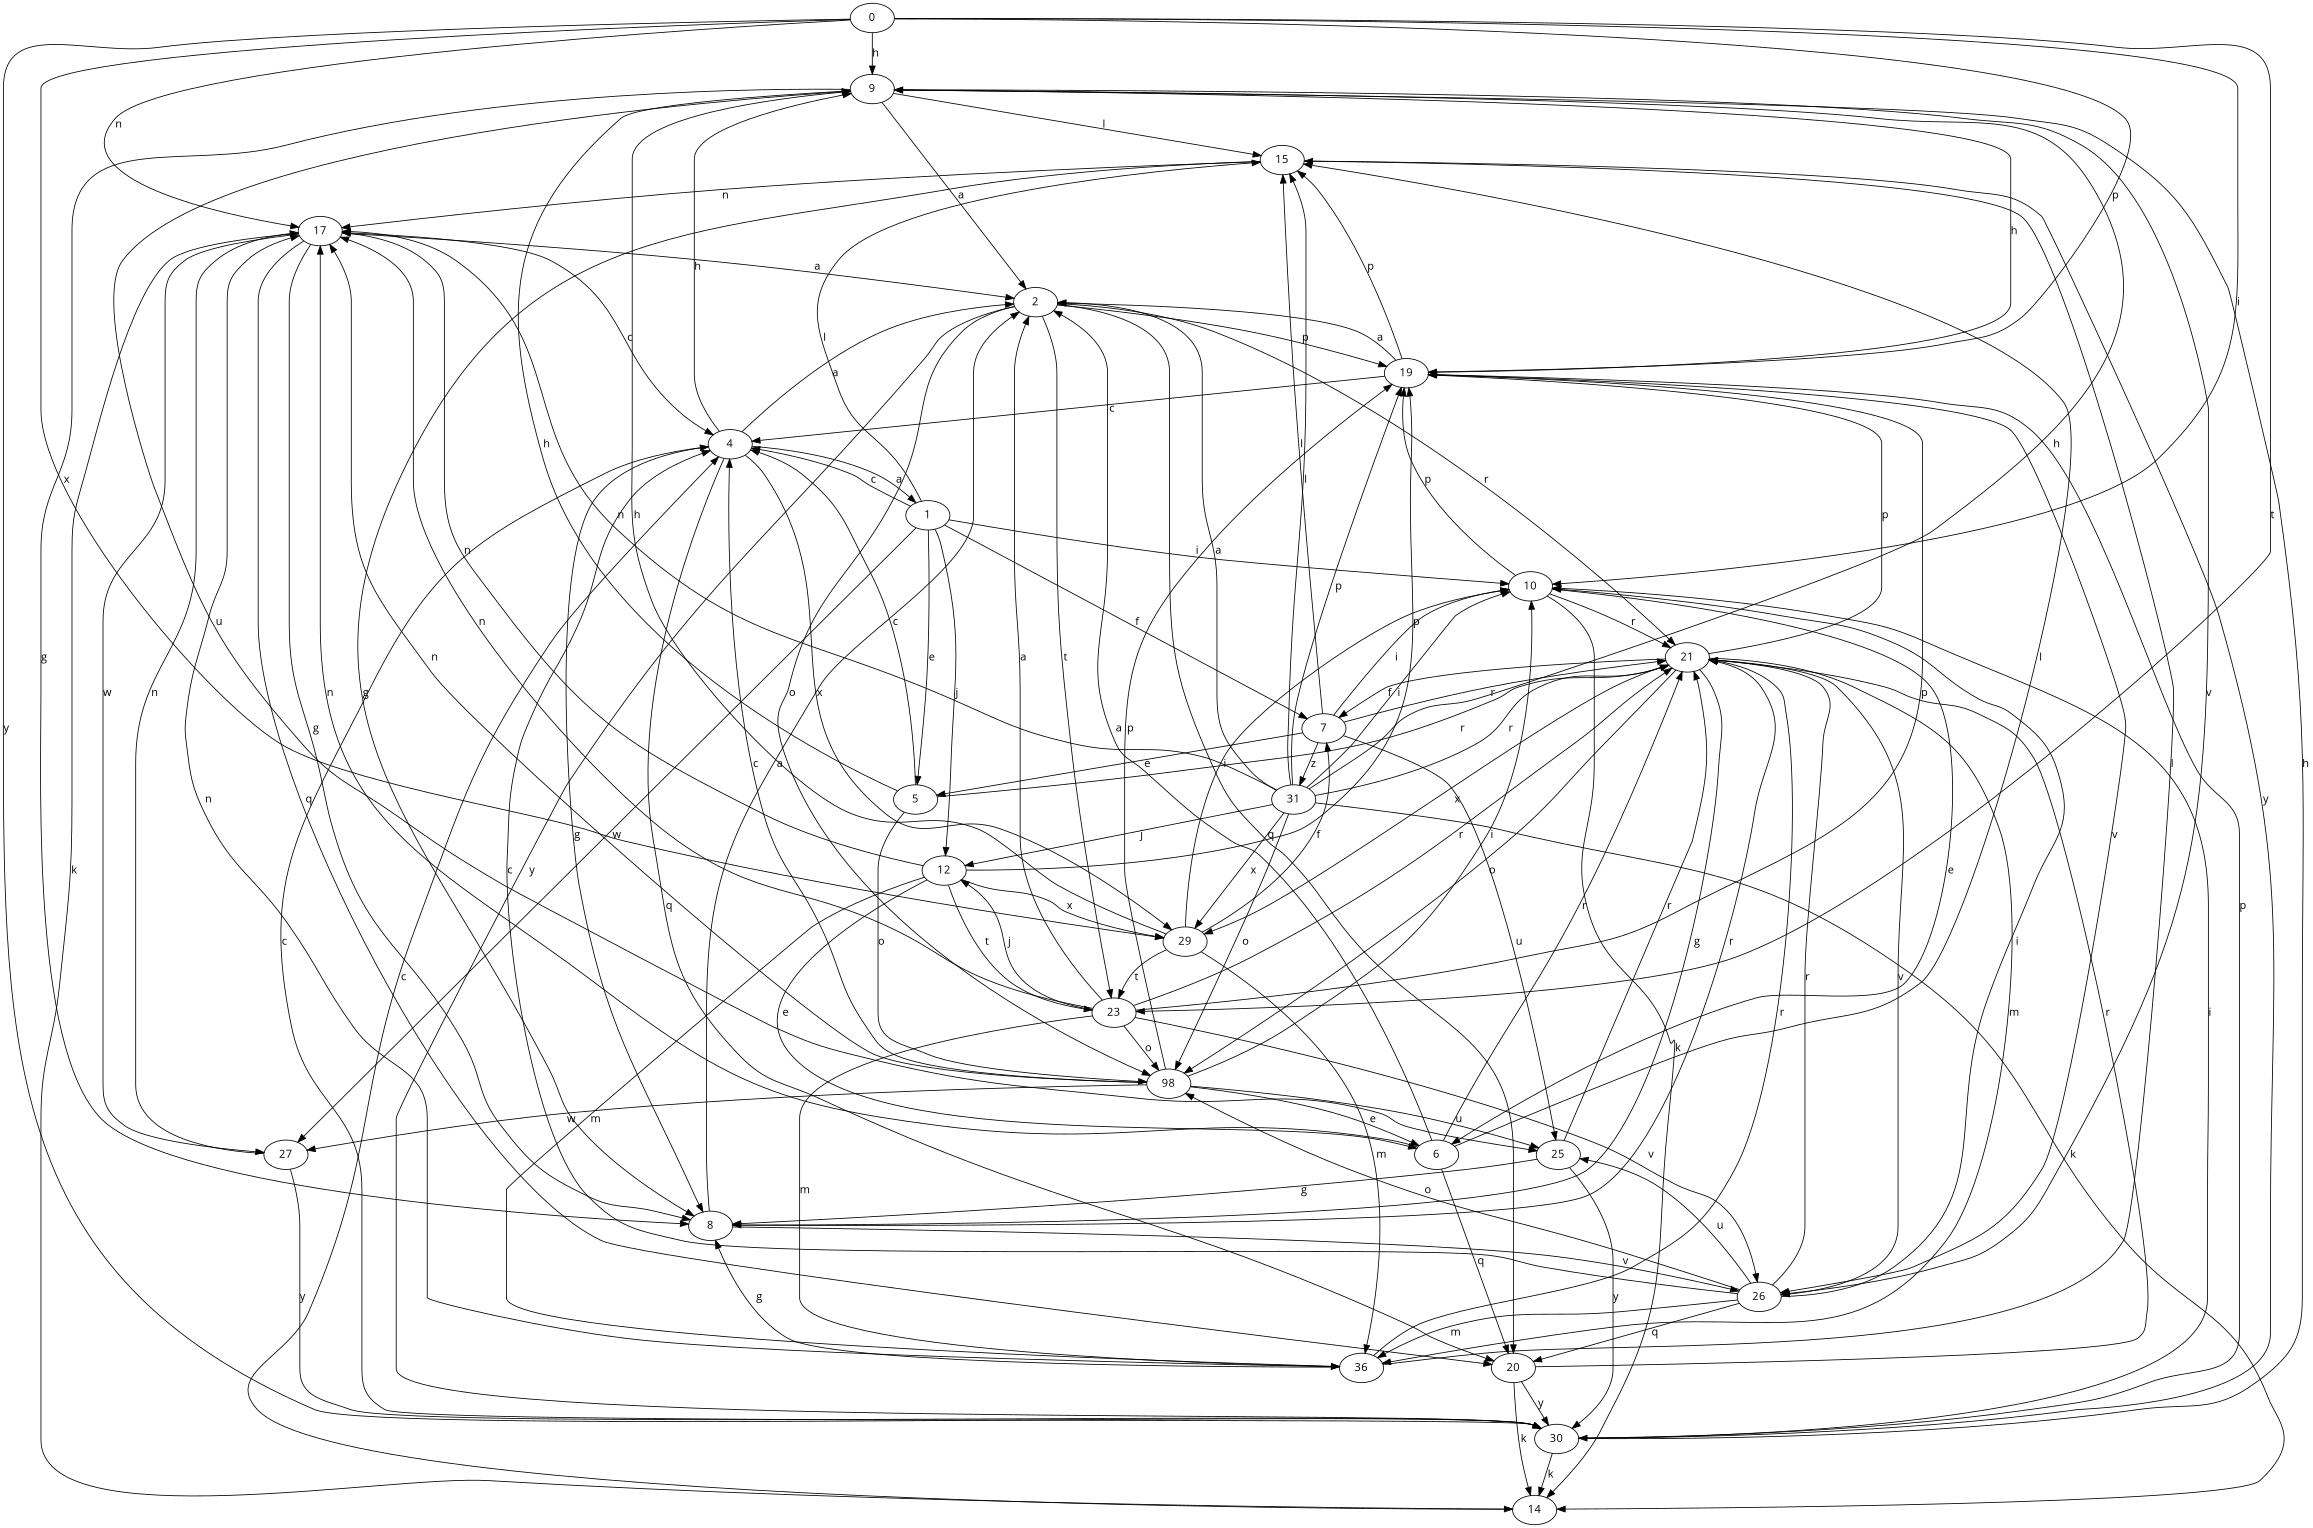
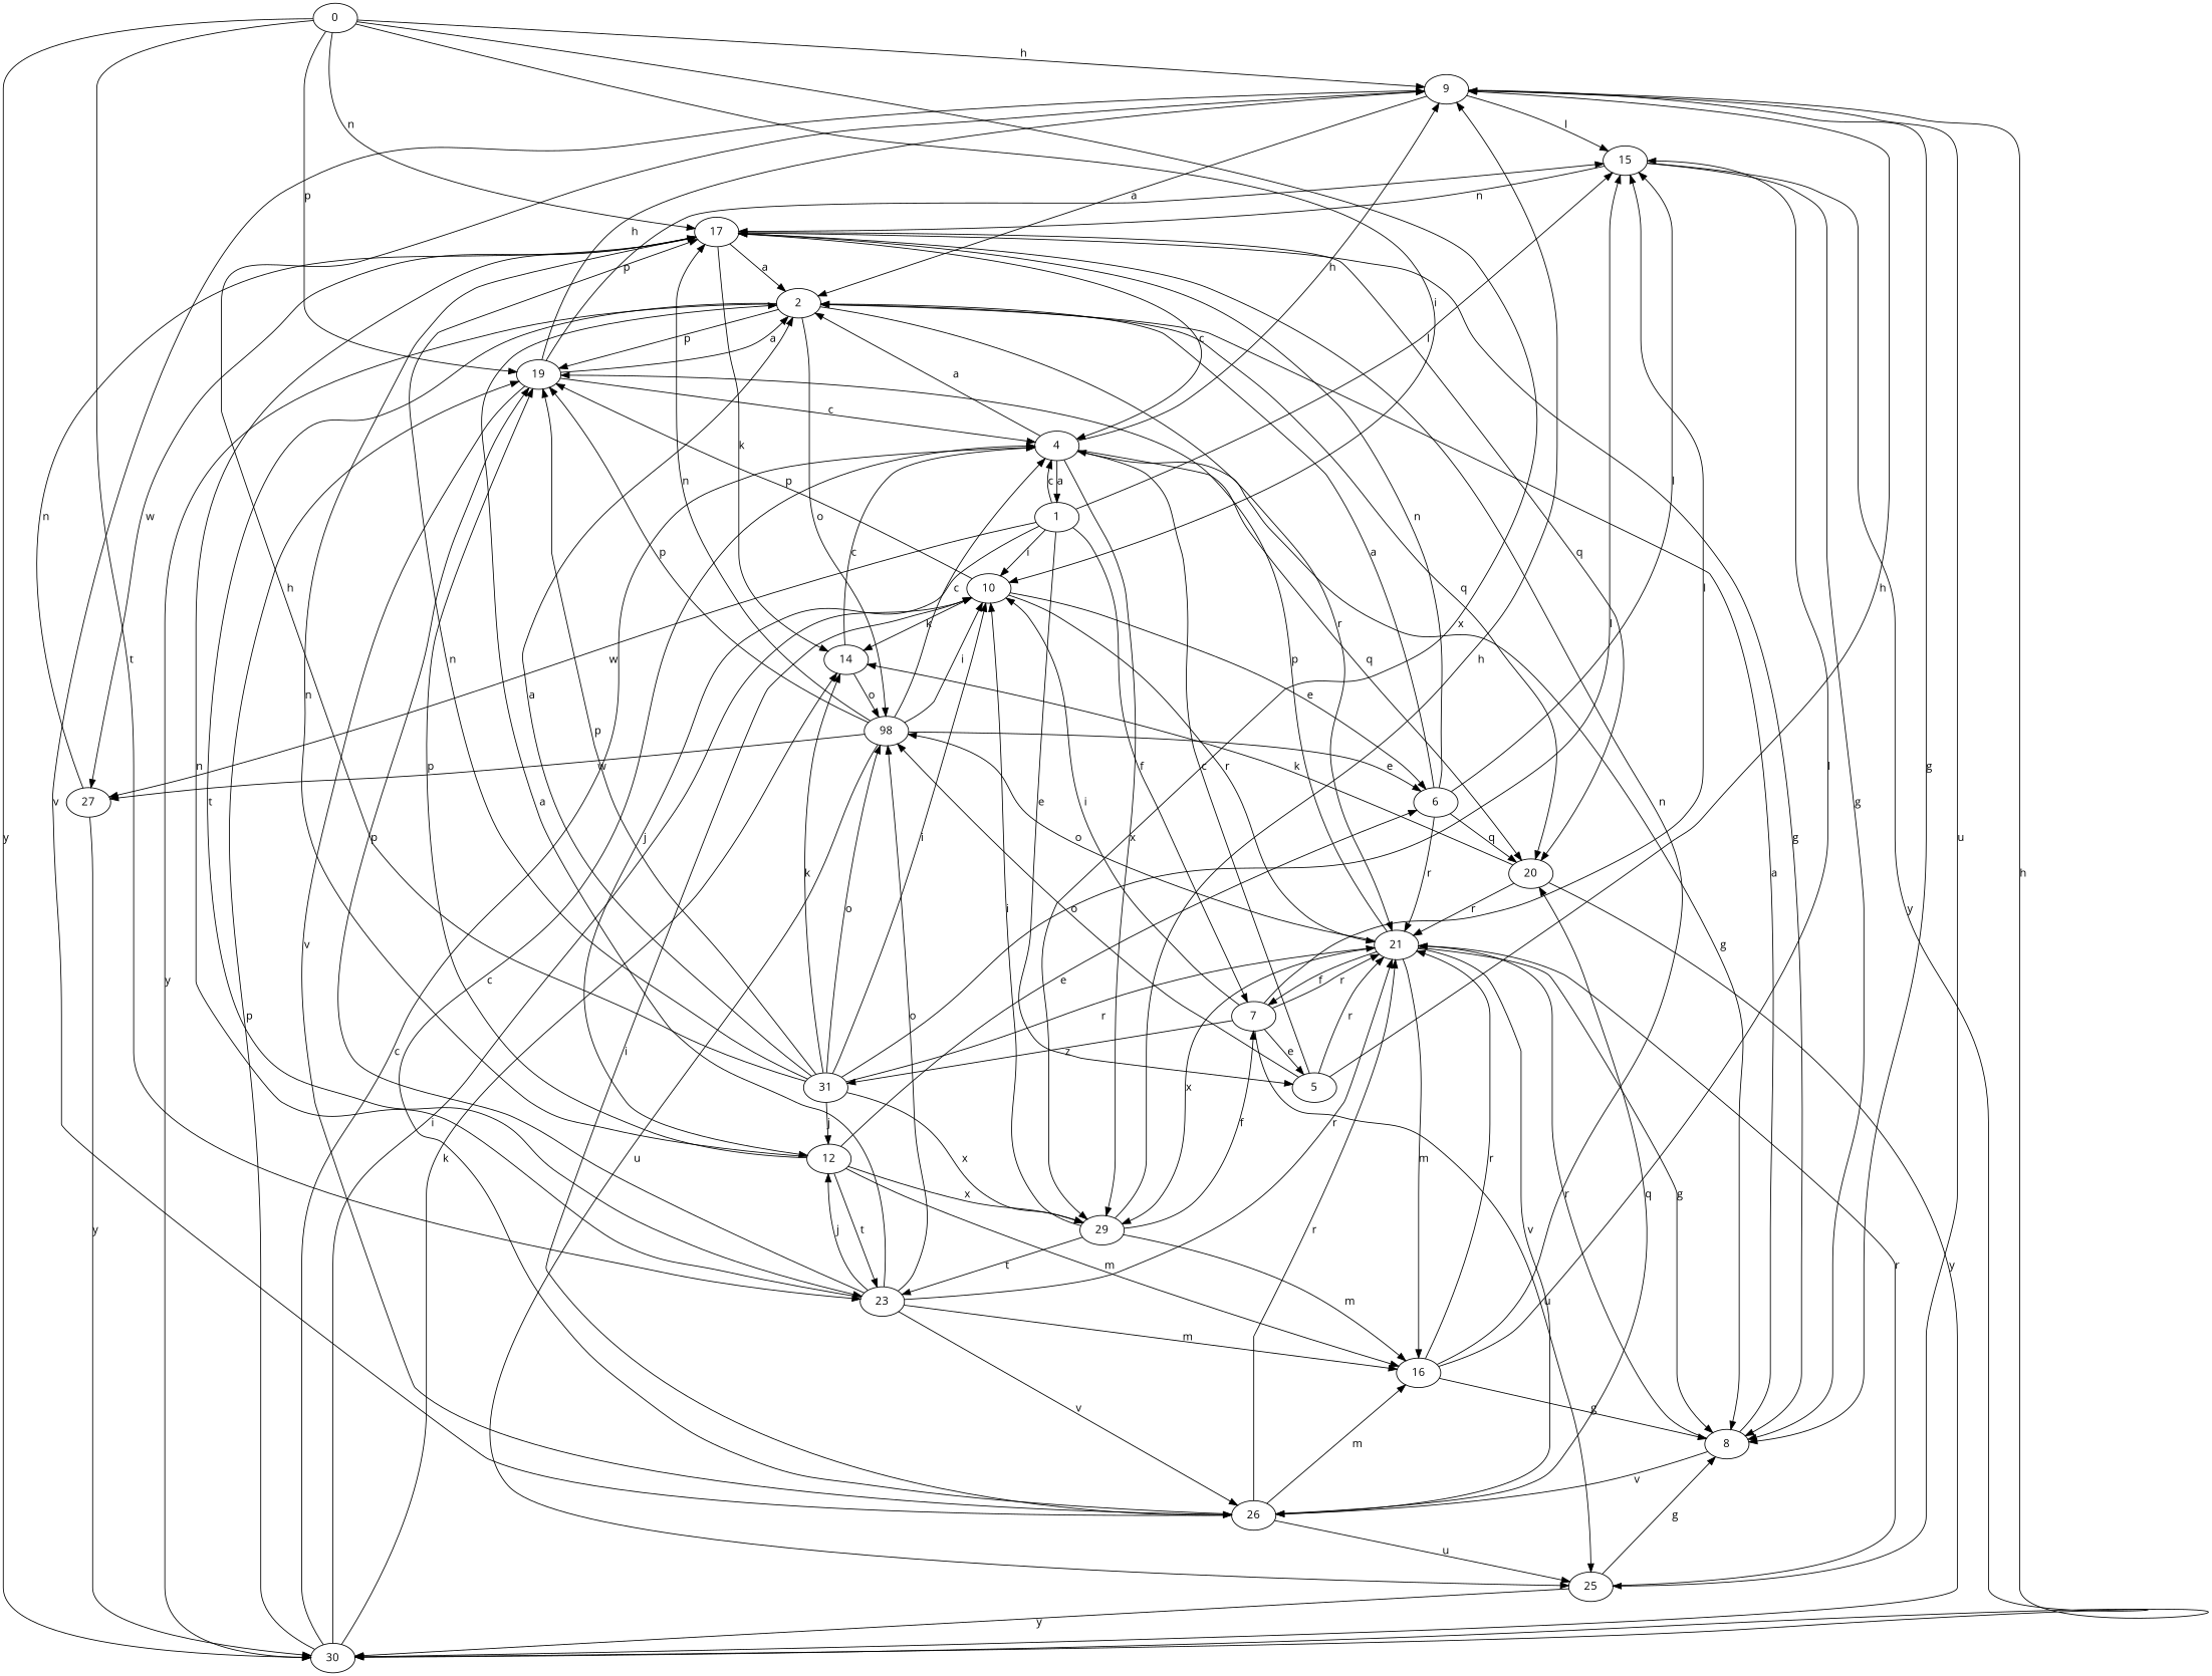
  strict digraph {
    fontname="Open Sans"
    node [fontname="Open Sans"]
    edge [fontname="Open Sans"]
    0
    9
    10
    17
    19
    23
    29
    30
    15
    2
    8
    25
    26
    21
    6
    14
    4
    27
    20
    12
    n21 [label=98]
-   16 [label=36]
+   16
    7
    1
    5
    31
    0 -> 9 [label=h]
    0 -> 10 [label=i]
    0 -> 17 [label=n]
    0 -> 19 [label=p]
    0 -> 23 [label=t]
    0 -> 29 [label=x]
    0 -> 30 [label=y]
    9 -> 15 [label=l]
    9 -> 2 [label=a]
    9 -> 8 [label=g]
    9 -> 25 [label=u]
    9 -> 26 [label=v]
    10 -> 19 [label=p]
    10 -> 21 [label=r]
    10 -> 6 [label=e]
    10 -> 14 [label=k]
    17 -> 2 [label=a]
    17 -> 8 [label=g]
    17 -> 14 [label=k]
    17 -> 4 [label=c]
    17 -> 27 [label=w]
    17 -> 20 [label=q]
    19 -> 9 [label=h]
    19 -> 15 [label=p]
    19 -> 2 [label=a]
    19 -> 26 [label=v]
    19 -> 4 [label=c]
    23 -> 17 [label=n]
    23 -> 19 [label=p]
    23 -> 2 [label=a]
    23 -> 26 [label=v]
    23 -> 21 [label=r]
    23 -> 12 [label=j]
    23 -> n21 [label=o]
    23 -> 16 [label=m]
    29 -> 9 [label=h]
    29 -> 10 [label=i]
    29 -> 23 [label=t]
    29 -> 16 [label=m]
    29 -> 7 [label=f]
    30 -> 9 [label=h]
    30 -> 10 [label=i]
    30 -> 19 [label=p]
    30 -> 14 [label=k]
    30 -> 4 [label=c]
    15 -> 17 [label=n]
    15 -> 30 [label=y]
    15 -> 8 [label=g]
    2 -> 19 [label=p]
    2 -> 23 [label=t]
    2 -> 30 [label=y]
    2 -> 21 [label=r]
    2 -> 20 [label=q]
    2 -> n21 [label=o]
    8 -> 2 [label=a]
    8 -> 26 [label=v]
    8 -> 21 [label=r]
    25 -> 30 [label=y]
    25 -> 8 [label=g]
    25 -> 21 [label=r]
    26 -> 10 [label=i]
    26 -> 25 [label=u]
    26 -> 21 [label=r]
    26 -> 4 [label=c]
    26 -> 20 [label=q]
-   26 -> n21 [label=o]
+   14 -> n21 [label=o]
    26 -> 16 [label=m]
    21 -> 19 [label=p]
    21 -> 29 [label=x]
    21 -> 8 [label=g]
    21 -> 26 [label=v]
    21 -> n21 [label=o]
    21 -> 16 [label=m]
    21 -> 7 [label=f]
    6 -> 17 [label=n]
    6 -> 15 [label=l]
    6 -> 2 [label=a]
    6 -> 21 [label=r]
    6 -> 20 [label=q]
    14 -> 4 [label=c]
    4 -> 9 [label=h]
    4 -> 29 [label=x]
    4 -> 2 [label=a]
    4 -> 8 [label=g]
    4 -> 20 [label=q]
    4 -> 1 [label=a]
    27 -> 17 [label=n]
    27 -> 30 [label=y]
    20 -> 30 [label=y]
    20 -> 21 [label=r]
    20 -> 14 [label=k]
    12 -> 17 [label=n]
    12 -> 19 [label=p]
    12 -> 23 [label=t]
    12 -> 29 [label=x]
    12 -> 6 [label=e]
    12 -> 16 [label=m]
    n21 -> 10 [label=i]
    n21 -> 17 [label=n]
    n21 -> 19 [label=p]
    n21 -> 25 [label=u]
    n21 -> 6 [label=e]
    n21 -> 4 [label=c]
    n21 -> 27 [label=w]
    16 -> 17 [label=n]
    16 -> 15 [label=l]
    16 -> 8 [label=g]
    16 -> 21 [label=r]
    7 -> 10 [label=i]
    7 -> 15 [label=l]
    7 -> 25 [label=u]
    7 -> 21 [label=r]
    7 -> 5 [label=e]
    7 -> 31 [label=z]
    1 -> 10 [label=i]
    1 -> 15 [label=l]
    1 -> 4 [label=c]
    1 -> 27 [label=w]
    1 -> 12 [label=j]
    1 -> 7 [label=f]
    1 -> 5 [label=e]
    5 -> 9 [label=h]
    5 -> 21 [label=r]
    5 -> 4 [label=c]
    5 -> n21 [label=o]
    31 -> 9 [label=h]
    31 -> 10 [label=i]
    31 -> 17 [label=n]
    31 -> 19 [label=p]
    31 -> 29 [label=x]
    31 -> 15 [label=l]
    31 -> 2 [label=a]
    31 -> 21 [label=r]
    31 -> 14 [label=k]
    31 -> 12 [label=j]
    31 -> n21 [label=o]
  }
